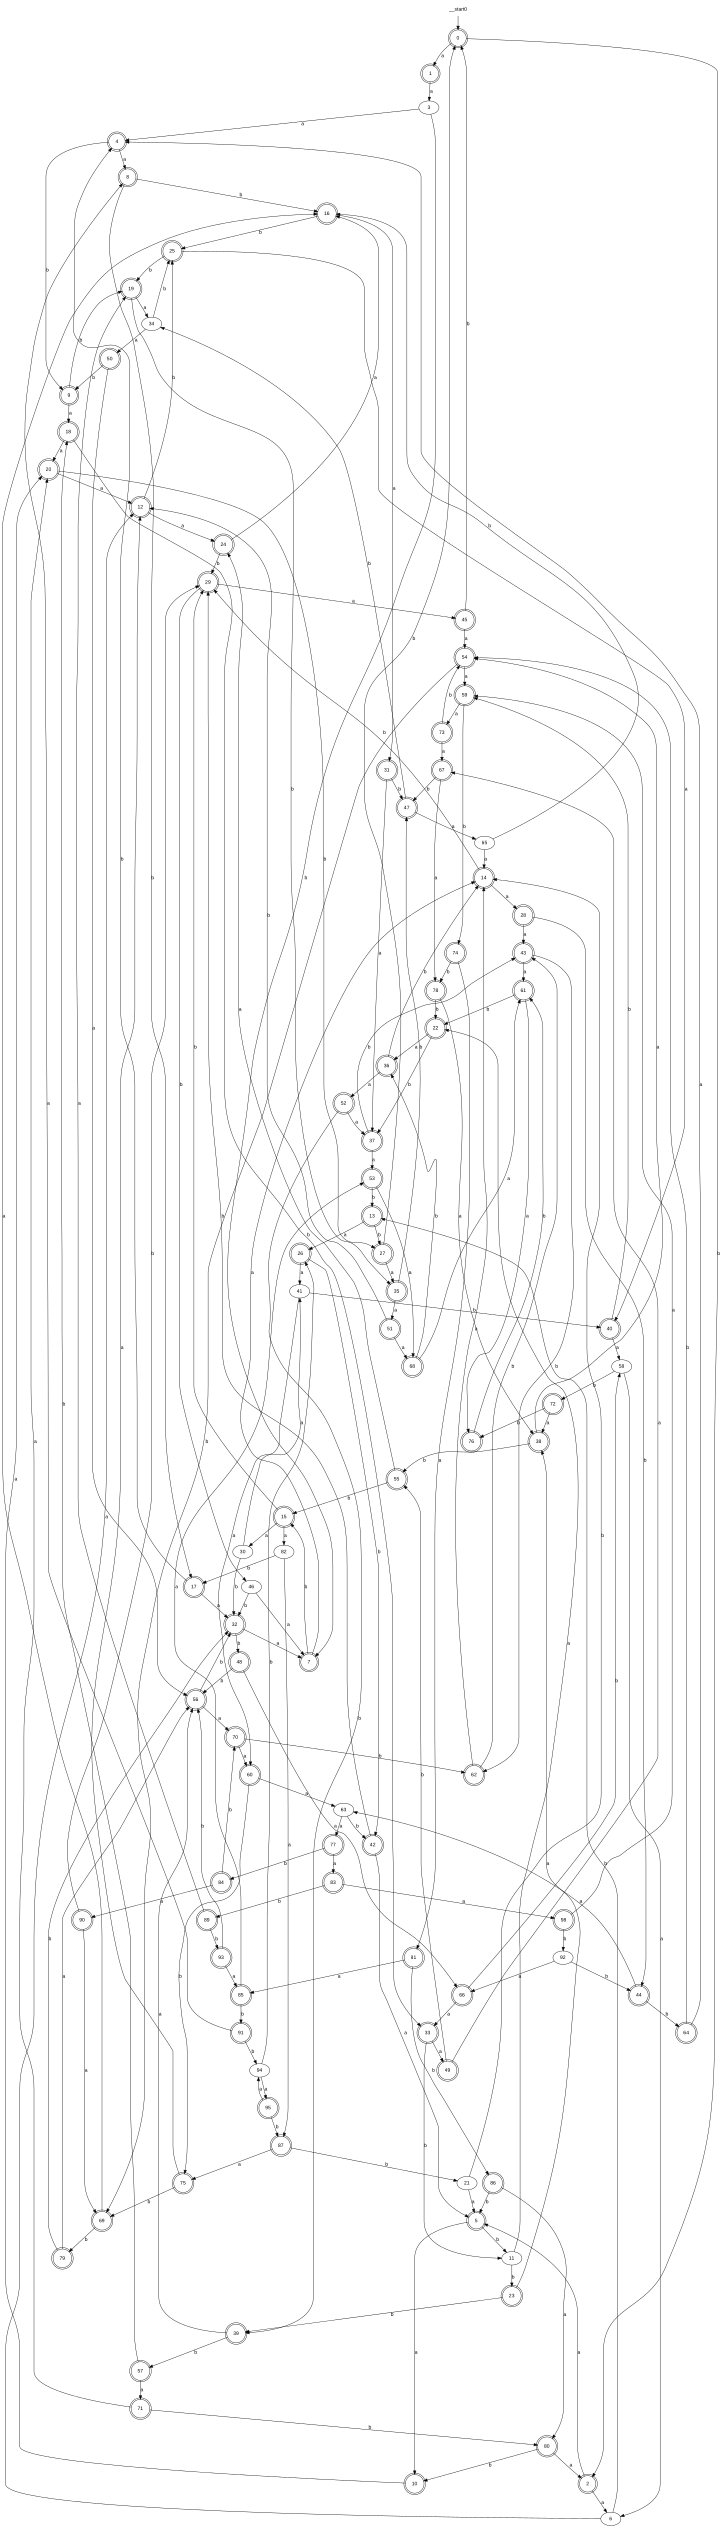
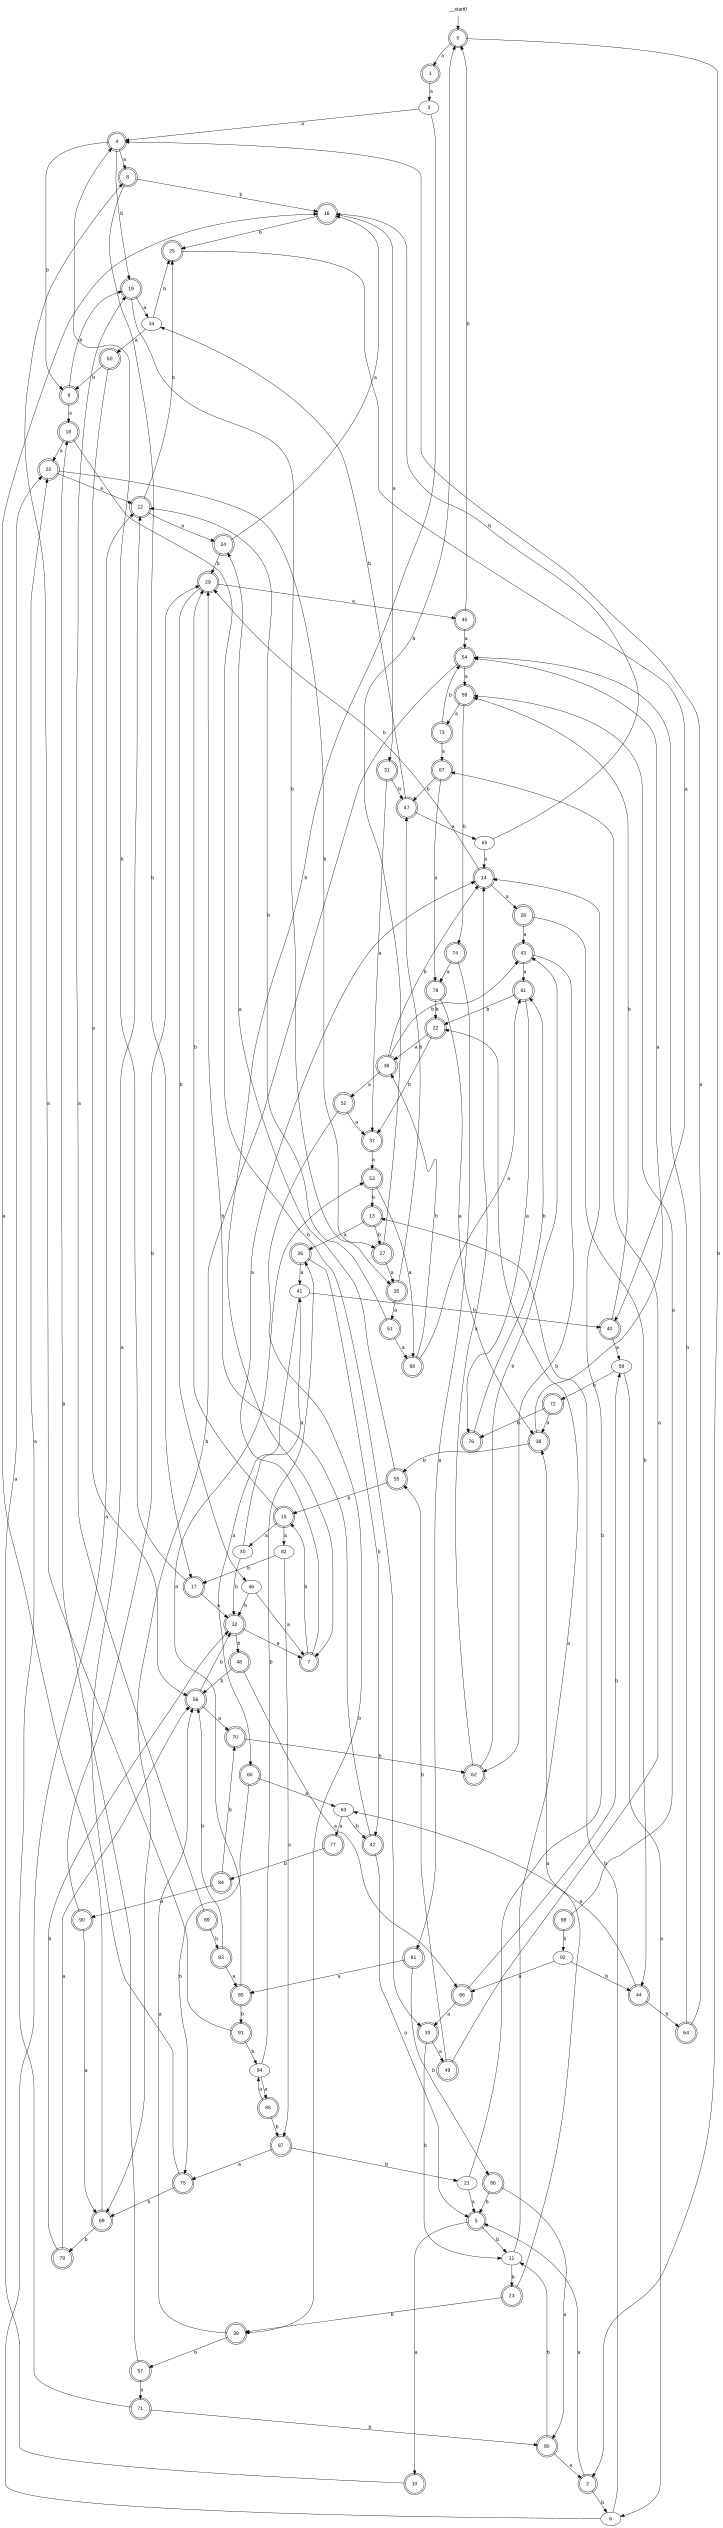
  digraph {
    fontname="Liberation Sans"
    node [fontname="Liberation Sans" shape=doublecircle]
    edge [fontname="Liberation Sans"]
    __start0 [shape=none]
    0
    1
    2
    3 [shape=""]
    5
    6 [shape=""]
    4
    7
    8
    9
    10
    11 [shape=""]
    12
    13
    14
    15
    16
    17
    18
    19
    20
    22
    23
    24
    25
    26
    27
    28
    29
    30 [shape=""]
    82 [shape=""]
    31
    32
    33
    34 [shape=""]
    35
    21 [shape=""]
    36
    37
    38
    39
    40
    41 [shape=""]
    42
    43
    44
    45
    46 [shape=""]
    47
    48
    49
    50
    51
    52
    53
    54
    55
    56
    57
    58 [shape=""]
    59
    60
    61
    62
    63 [shape=""]
    64
    65 [shape=""]
    66
    67
    68
    69
    70
    71
    72
    73
    74
    75
    76
    77
    78
    79
    80
    81
-   83
    84
    85
    86
    87
    n90 [label=98]
    89
    90
    91
    92 [shape=""]
    93
    94 [shape=""]
    95
    __start0 -> 0
    0 -> 1 [label=a]
    0 -> 2 [label=b]
    1 -> 3 [label=a]
    2 -> 5 [label=a]
-   2 -> 6 [label=a]
+   2 -> 6 [label=b]
    3 -> 4 [label=a]
    3 -> 7 [label=b]
    5 -> 10 [label=a]
    5 -> 11 [label=b]
    6 -> 12 [label=a]
    6 -> 13 [label=b]
    4 -> 8 [label=a]
    4 -> 9 [label=b]
    7 -> 14 [label=a]
    7 -> 15 [label=b]
    8 -> 16 [label=b]
    8 -> 17 [label=b]
    9 -> 18 [label=a]
    9 -> 19 [label=b]
    10 -> 20 [label=a]
    11 -> 22 [label=a]
    11 -> 23 [label=b]
    12 -> 24 [label=a]
    12 -> 25 [label=b]
    13 -> 26 [label=a]
    13 -> 27 [label=b]
    14 -> 28 [label=a]
    14 -> 29 [label=b]
    15 -> 29 [label=b]
    15 -> 30 [label=a]
    15 -> 82 [label=a]
    16 -> 25 [label=b]
    16 -> 31 [label=a]
    17 -> 4 [label=b]
    17 -> 32 [label=a]
    18 -> 20 [label=a]
    18 -> 33 [label=b]
    19 -> 34 [label=a]
    19 -> 35 [label=b]
    20 -> 12 [label=a]
    20 -> 27 [label=b]
    22 -> 36 [label=a]
    22 -> 37 [label=b]
    23 -> 38 [label=a]
    23 -> 39 [label=b]
    24 -> 16 [label=a]
    24 -> 29 [label=b]
-   25 -> 19 [label=b]
+   4 -> 19 [label=b]
    25 -> 40 [label=a]
    26 -> 41 [label=a]
    26 -> 42 [label=b]
    27 -> 0 [label=b]
    27 -> 35 [label=a]
    28 -> 43 [label=a]
    28 -> 44 [label=b]
    29 -> 45 [label=a]
    29 -> 46 [label=b]
    30 -> 32 [label=b]
    30 -> 41 [label=a]
    82 -> 17 [label=b]
    82 -> 87 [label=a]
    31 -> 37 [label=a]
    31 -> 47 [label=b]
    32 -> 7 [label=a]
    32 -> 48 [label=b]
    33 -> 11 [label=b]
    33 -> 49 [label=a]
    34 -> 25 [label=b]
    34 -> 50 [label=a]
    35 -> 47 [label=b]
    35 -> 51 [label=a]
    21 -> 5 [label=a]
    21 -> 14 [label=b]
    36 -> 14 [label=b]
    36 -> 52 [label=a]
-   37 -> 43 [label=b]
+   36 -> 43 [label=b]
    37 -> 53 [label=a]
    38 -> 54 [label=a]
    38 -> 55 [label=b]
    39 -> 56 [label=a]
    39 -> 57 [label=b]
    40 -> 58 [label=a]
    40 -> 59 [label=b]
    41 -> 40 [label=b]
    41 -> 60 [label=a]
    42 -> 5 [label=a]
    42 -> 29 [label=b]
    43 -> 61 [label=a]
    43 -> 62 [label=b]
    44 -> 63 [label=a]
    44 -> 64 [label=b]
    45 -> 0 [label=b]
    45 -> 54 [label=a]
    46 -> 7 [label=a]
    46 -> 32 [label=b]
    47 -> 34 [label=b]
    47 -> 65 [label=a]
    48 -> 56 [label=b]
    48 -> 66 [label=a]
    49 -> 55 [label=b]
    49 -> 67 [label=a]
    50 -> 9 [label=b]
    50 -> 56 [label=a]
    51 -> 12 [label=b]
    51 -> 68 [label=a]
    52 -> 37 [label=a]
    52 -> 39 [label=b]
    53 -> 13 [label=b]
    53 -> 68 [label=a]
    54 -> 59 [label=a]
    54 -> 69 [label=b]
    55 -> 15 [label=b]
    55 -> 24 [label=a]
    56 -> 32 [label=b]
    56 -> 70 [label=a]
    57 -> 18 [label=b]
    57 -> 71 [label=a]
    58 -> 6 [label=a]
    58 -> 72 [label=b]
    59 -> 73 [label=a]
    59 -> 74 [label=b]
    60 -> 63 [label=a]
    60 -> 75 [label=b]
    61 -> 22 [label=b]
    61 -> 76 [label=a]
    62 -> 14 [label=a]
    62 -> 43 [label=b]
    63 -> 42 [label=b]
    63 -> 77 [label=a]
    64 -> 4 [label=a]
    64 -> 54 [label=b]
    65 -> 14 [label=a]
    65 -> 16 [label=b]
    66 -> 33 [label=a]
    66 -> 58 [label=b]
    67 -> 47 [label=b]
    67 -> 78 [label=a]
    68 -> 36 [label=b]
    68 -> 61 [label=a]
    69 -> 16 [label=a]
    69 -> 79 [label=b]
-   70 -> 60 [label=a]
    70 -> 62 [label=b]
    71 -> 20 [label=a]
    71 -> 80 [label=b]
    72 -> 38 [label=a]
    72 -> 76 [label=b]
    73 -> 54 [label=b]
    73 -> 67 [label=a]
-   74 -> 78 [label=b]
+   74 -> 78 [label=a]
    74 -> 81 [label=a]
    75 -> 12 [label=a]
    75 -> 69 [label=b]
    76 -> 61 [label=b]
-   77 -> 83 [label=a]
    77 -> 84 [label=b]
    78 -> 22 [label=b]
    78 -> 38 [label=a]
    79 -> 32 [label=b]
    79 -> 56 [label=a]
    80 -> 2 [label=a]
-   80 -> 10 [label=b]
+   80 -> 11 [label=b]
    81 -> 85 [label=a]
    81 -> 86 [label=b]
-   83 -> n90 [label=a]
-   83 -> 89 [label=b]
    84 -> 70 [label=b]
    84 -> 90 [label=a]
    85 -> 53 [label=a]
    85 -> 91 [label=b]
    86 -> 5 [label=b]
    86 -> 80 [label=a]
    87 -> 21 [label=b]
    87 -> 75 [label=a]
    n90 -> 59 [label=a]
    n90 -> 92 [label=b]
    89 -> 19 [label=a]
    89 -> 93 [label=b]
    90 -> 29 [label=b]
    90 -> 69 [label=a]
    91 -> 8 [label=a]
    91 -> 94 [label=b]
    92 -> 44 [label=b]
    92 -> 66 [label=a]
    93 -> 56 [label=b]
    93 -> 85 [label=a]
    94 -> 26 [label=b]
    94 -> 95 [label=a]
    95 -> 87 [label=b]
    95 -> 94 [label=a]
  }
